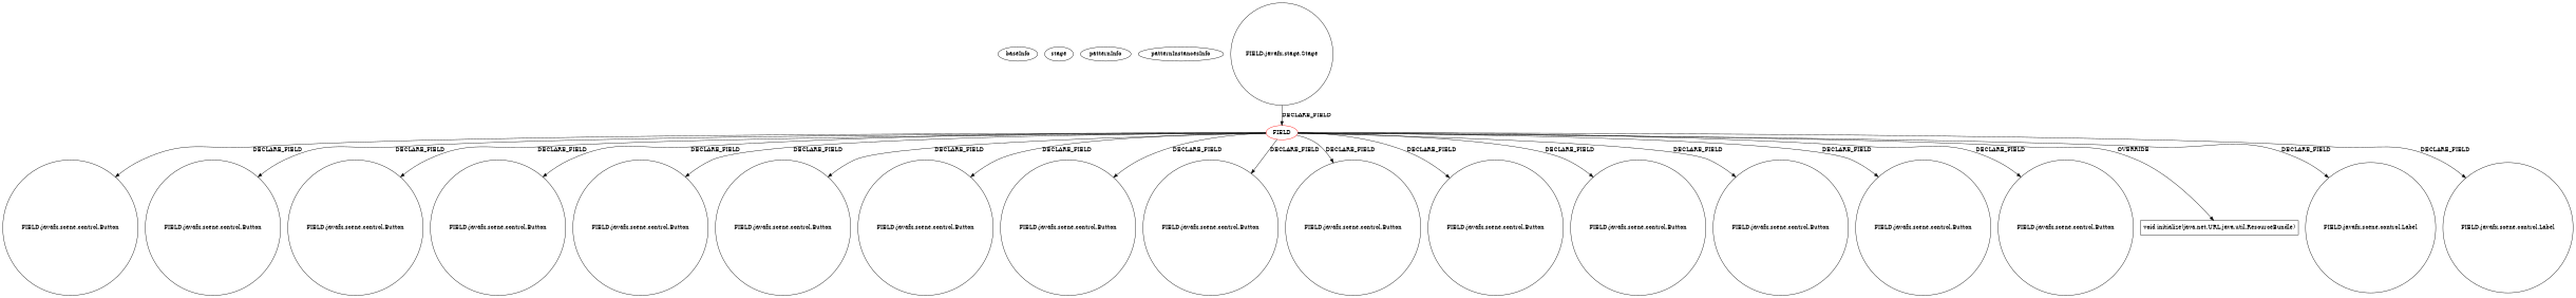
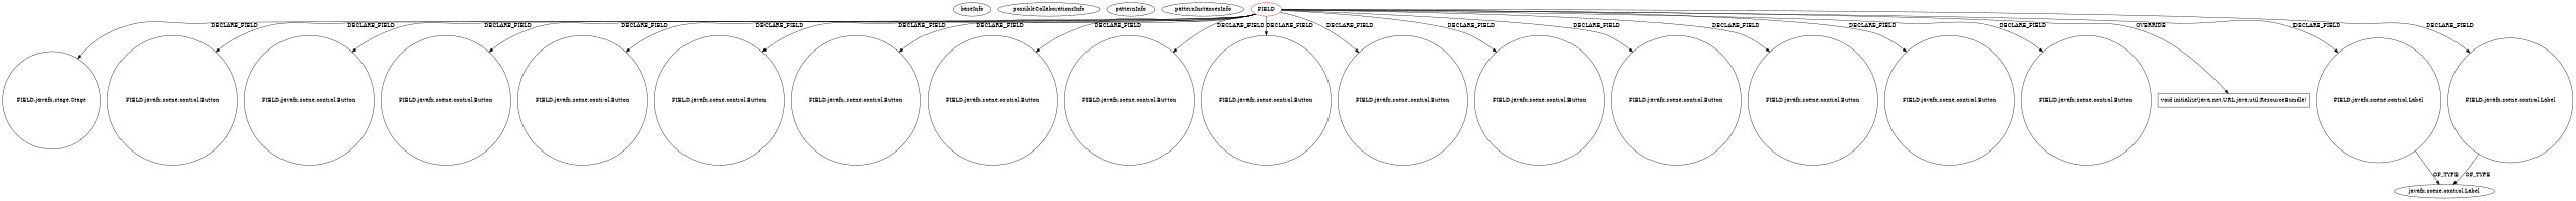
  digraph {
    node [isFrameworkType=false shape=circle vertexType=FIELD_DECLARATION]
    baseInfo [category=pattern graphId=496 isAnonymous=false possibleRelation=false isFrameworkType="" shape="" vertexType=""]
-   possibleCollaborationsInfo [label=stage isFrameworkType="" shape="" vertexType=""]
+   possibleCollaborationsInfo [isFrameworkType="" shape="" vertexType=""]
    patternInfo [frequency=2.0 patternRootClient=0 isFrameworkType="" shape="" vertexType=""]
    patternInstancesInfo [0="walker-clint-AIProj3~/walker-clint-AIProj3/AIProj3-master/src/application/GameBoardController.java~GameBoardController~4712" 1="RomeoGolf-BC~/RomeoGolf-BC/BC-master/src/romeogolf/bc/MainController.java~MainController~1142" isFrameworkType="" shape="" vertexType=""]
    n5 [label="FIELD:javafx.stage.Stage"]
    n6 [color=red label=FIELD vertexType=ROOT_CLIENT_CLASS_DECLARATION shape=""]
    n7 [label="FIELD:javafx.scene.control.Button"]
    n8 [label="FIELD:javafx.scene.control.Button"]
    n9 [label="FIELD:javafx.scene.control.Button"]
    n10 [label="FIELD:javafx.scene.control.Button"]
    n11 [label="FIELD:javafx.scene.control.Button"]
    n12 [label="FIELD:javafx.scene.control.Button"]
    n13 [label="FIELD:javafx.scene.control.Button"]
    n14 [label="FIELD:javafx.scene.control.Button"]
    n15 [label="FIELD:javafx.scene.control.Button"]
    n16 [label="FIELD:javafx.scene.control.Button"]
    n17 [label="FIELD:javafx.scene.control.Button"]
    n18 [label="FIELD:javafx.scene.control.Button"]
    n19 [label="FIELD:javafx.scene.control.Button"]
    n20 [label="FIELD:javafx.scene.control.Button"]
    n21 [label="FIELD:javafx.scene.control.Button"]
    n22 [label="void initialize(java.net.URL,java.util.ResourceBundle)" shape=box vertexType=OVERRIDING_METHOD_DECLARATION]
    n23 [label="FIELD:javafx.scene.control.Label"]
    n24 [label="FIELD:javafx.scene.control.Label"]
-   n5 -> n6 [label=DECLARE_FIELD]
+   n25 [label="javafx.scene.control.Label" vertexType=FRAMEWORK_CLASS_TYPE shape=""]
+   n6 -> n5 [label=DECLARE_FIELD]
    n6 -> n7 [label=DECLARE_FIELD]
    n6 -> n8 [label=DECLARE_FIELD]
    n6 -> n9 [label=DECLARE_FIELD]
    n6 -> n10 [label=DECLARE_FIELD]
    n6 -> n11 [label=DECLARE_FIELD]
    n6 -> n12 [label=DECLARE_FIELD]
    n6 -> n13 [label=DECLARE_FIELD]
    n6 -> n14 [label=DECLARE_FIELD]
    n6 -> n15 [label=DECLARE_FIELD]
    n6 -> n16 [label=DECLARE_FIELD]
    n6 -> n17 [label=DECLARE_FIELD]
    n6 -> n18 [label=DECLARE_FIELD]
    n6 -> n19 [label=DECLARE_FIELD]
    n6 -> n20 [label=DECLARE_FIELD]
    n6 -> n21 [label=DECLARE_FIELD]
    n6 -> n22 [label=OVERRIDE]
    n6 -> n23 [label=DECLARE_FIELD]
    n6 -> n24 [label=DECLARE_FIELD]
+   n23 -> n25 [label=OF_TYPE]
+   n24 -> n25 [label=OF_TYPE]
  }
